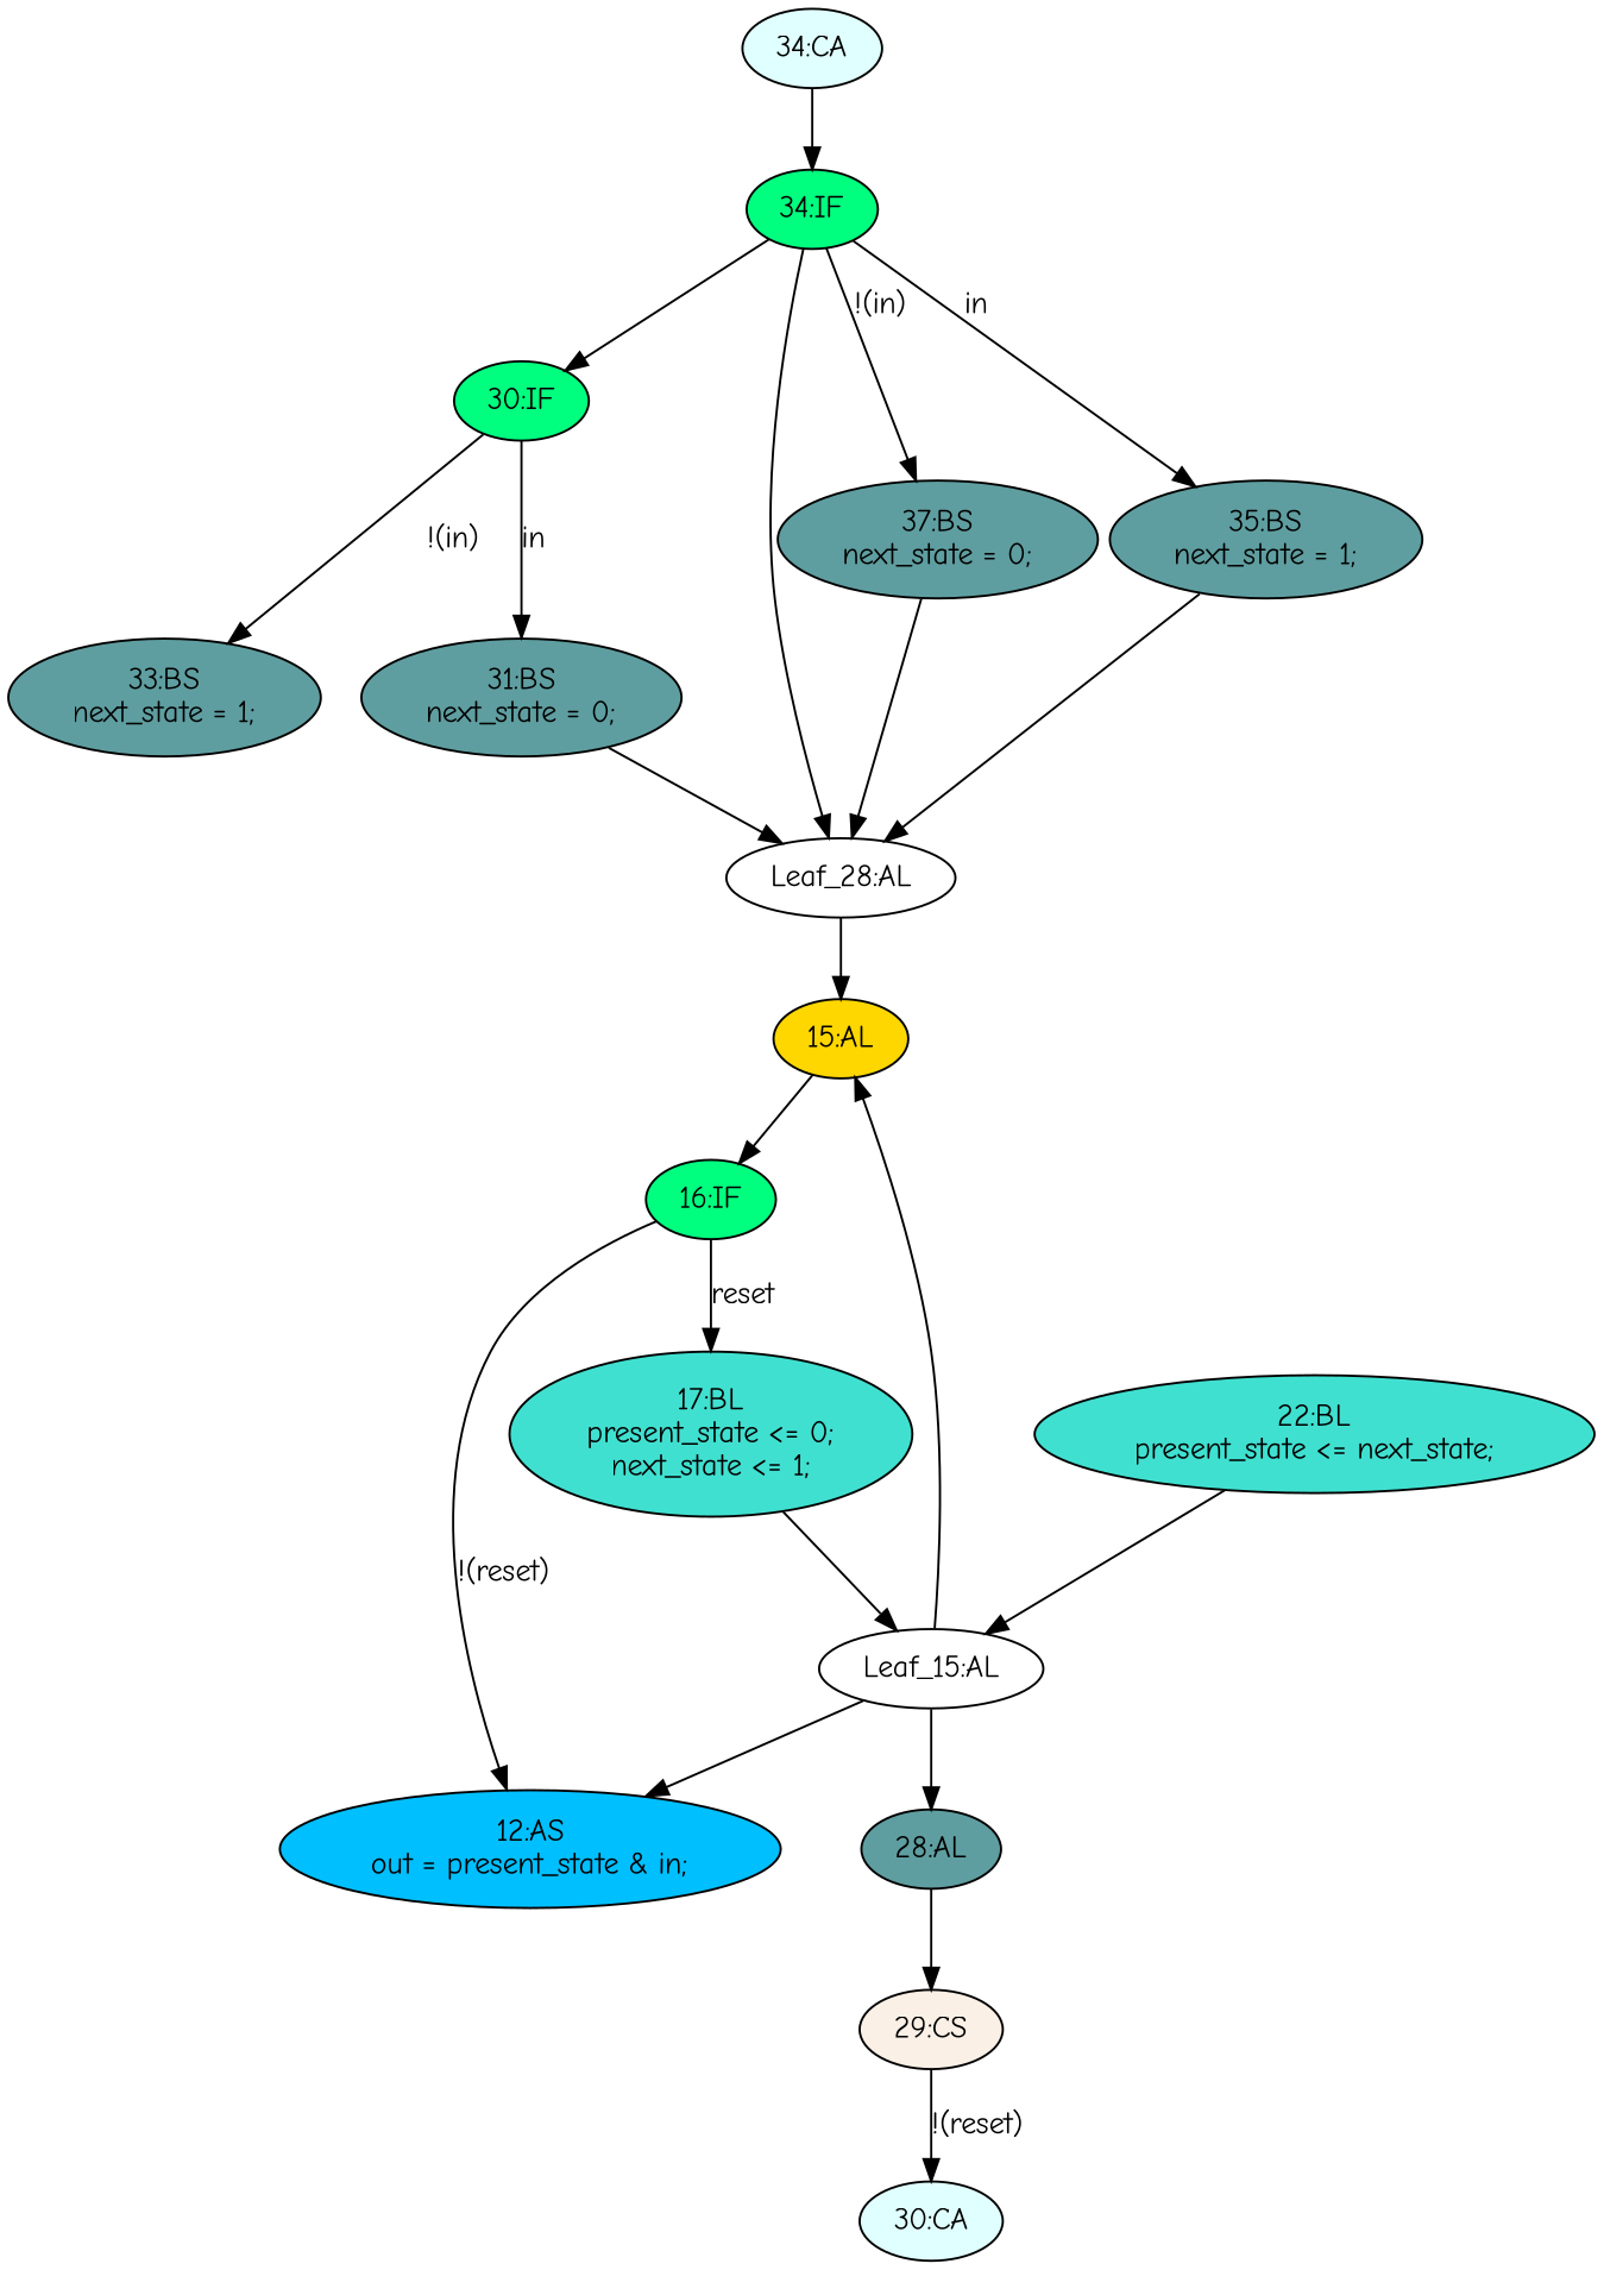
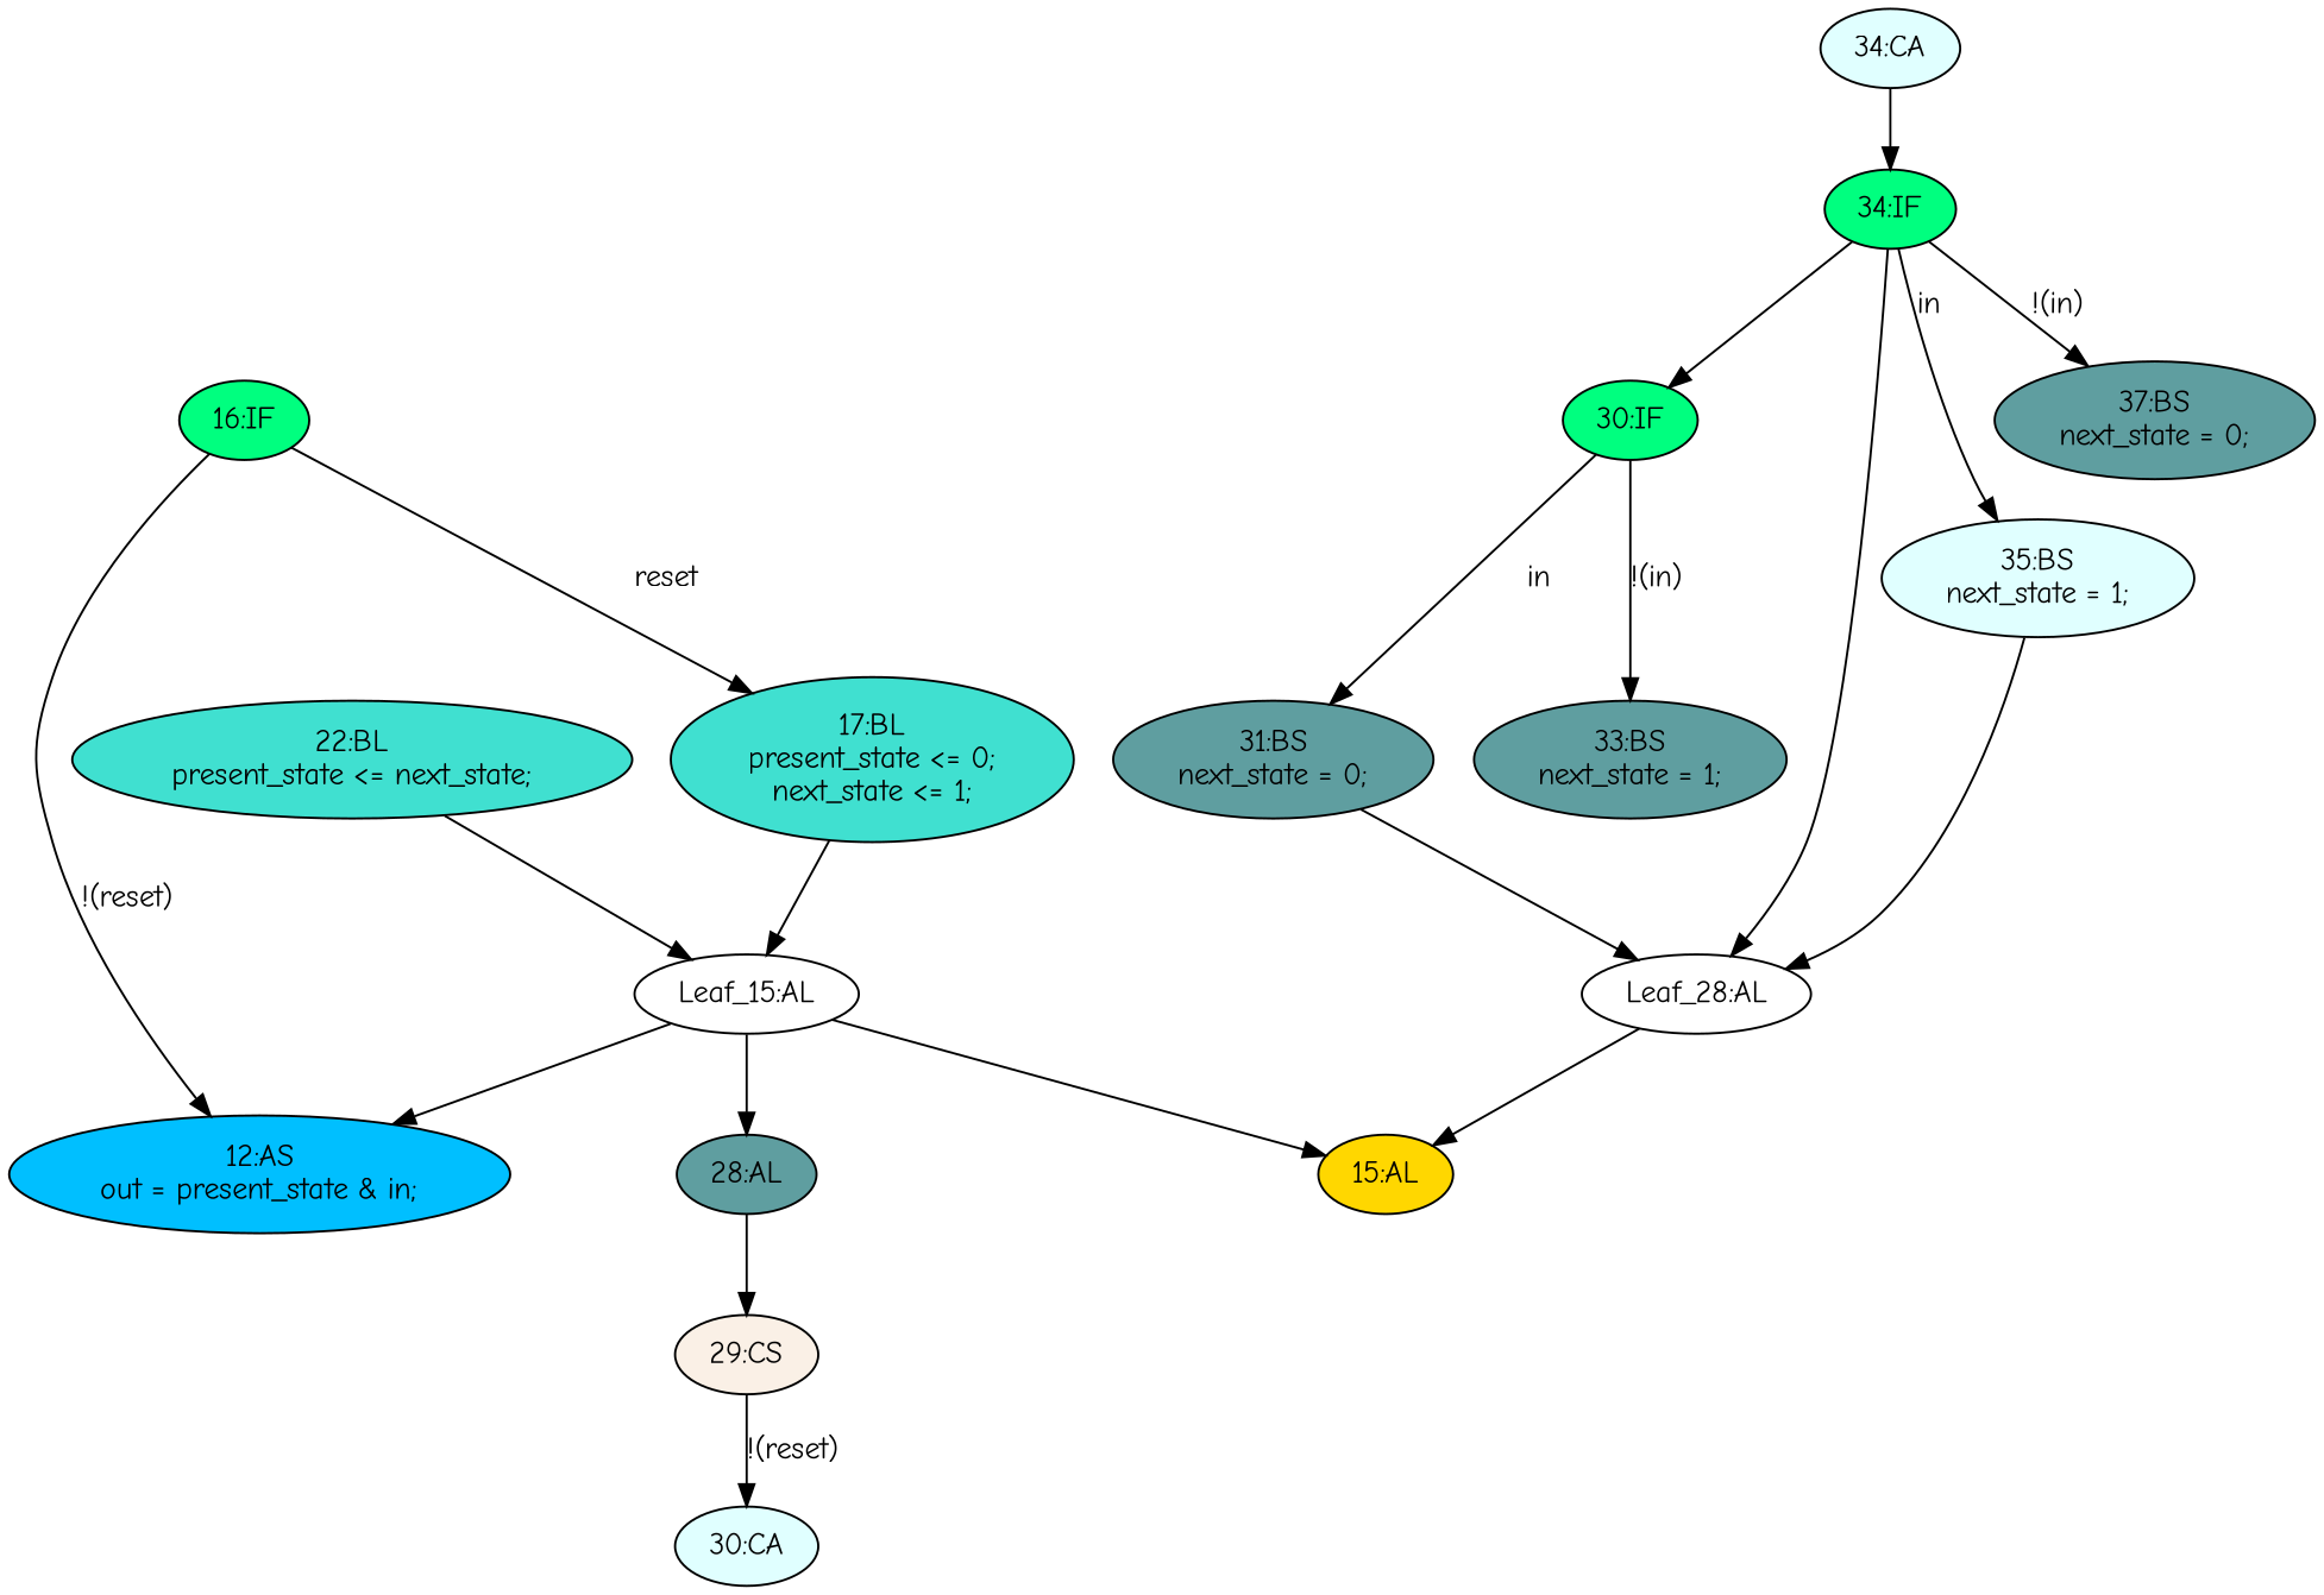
  strict digraph {
    fontname="Comic Neue"
    node [fillcolor=cadetblue fontname="Comic Neue" statements="[]" style=filled typ=BlockingSubstitution]
    edge [cond="[]" fontname="Comic Neue" lineno=None]
    n1 [ast="<pyverilog.vparser.ast.Always object at 0x7f516dd23890>" clk_sens=True fillcolor=gold label="15:AL" sens="['clk', 'reset']" typ=Always use_var="['reset', 'next_state']"]
    n2 [ast="<pyverilog.vparser.ast.IfStatement object at 0x7f516dd31390>" fillcolor=springgreen label="16:IF" typ=IfStatement]
    n3 [ast="<pyverilog.vparser.ast.Block object at 0x7f516dccebd0>" fillcolor=turquoise label="17:BL\npresent_state <= 0;\nnext_state <= 1;" statements="[<pyverilog.vparser.ast.NonblockingSubstitution object at 0x7f516dcce4d0>, <pyverilog.vparser.ast.NonblockingSubstitution object at 0x7f516dd31650>]" typ=Block]
    n4 [ast="<pyverilog.vparser.ast.Assign object at 0x7f516dcd6bd0>" def_var="['out']" fillcolor=deepskyblue label="12:AS\nout = present_state & in;" typ=Assign use_var="['present_state', 'in']"]
    n5 [def_var="['present_state', 'next_state']" label="Leaf_15:AL" fillcolor="" statements="" style="" typ=""]
    n6 [ast="<pyverilog.vparser.ast.Block object at 0x7f516dd3d6d0>" fillcolor=turquoise label="22:BL\npresent_state <= next_state;" statements="[<pyverilog.vparser.ast.NonblockingSubstitution object at 0x7f516dd26650>]" typ=Block]
    n7 [ast="<pyverilog.vparser.ast.Case object at 0x7f516dd26950>" fillcolor=lightcyan label="30:CA" typ=Case]
    n8 [ast="<pyverilog.vparser.ast.IfStatement object at 0x7f516edd5450>" fillcolor=springgreen label="30:IF" typ=IfStatement]
    n9 [ast="<pyverilog.vparser.ast.BlockingSubstitution object at 0x7f516e09ee50>" label="31:BS\nnext_state = 0;" statements="[<pyverilog.vparser.ast.BlockingSubstitution object at 0x7f516e09ee50>]"]
    n10 [ast="<pyverilog.vparser.ast.BlockingSubstitution object at 0x7f516dda0d10>" label="33:BS\nnext_state = 1;" statements="[<pyverilog.vparser.ast.BlockingSubstitution object at 0x7f516dda0d10>]"]
    n11 [def_var="['next_state']" label="Leaf_28:AL" fillcolor="" statements="" style="" typ=""]
    n12 [ast="<pyverilog.vparser.ast.Always object at 0x7f516dd26e90>" clk_sens=False label="28:AL" sens="[]" typ=Always use_var="['present_state', 'in']"]
    n13 [ast="<pyverilog.vparser.ast.CaseStatement object at 0x7f516dd26f50>" fillcolor=linen label="29:CS" typ=CaseStatement]
    n14 [ast="<pyverilog.vparser.ast.Case object at 0x7f516dda0f90>" fillcolor=lightcyan label="34:CA" typ=Case]
    n15 [ast="<pyverilog.vparser.ast.IfStatement object at 0x7f516d998b10>" fillcolor=springgreen label="34:IF" typ=IfStatement]
    n16 [ast="<pyverilog.vparser.ast.BlockingSubstitution object at 0x7f516d998310>" label="37:BS\nnext_state = 0;" statements="[<pyverilog.vparser.ast.BlockingSubstitution object at 0x7f516d998310>]"]
-   n17 [ast="<pyverilog.vparser.ast.BlockingSubstitution object at 0x7f516d998a10>" label="35:BS\nnext_state = 1;" statements="[<pyverilog.vparser.ast.BlockingSubstitution object at 0x7f516d998a10>]"]
-   n1 -> n2
+   n17 [ast="<pyverilog.vparser.ast.BlockingSubstitution object at 0x7f516d998a10>" fillcolor=lightcyan label="35:BS\nnext_state = 1;" statements="[<pyverilog.vparser.ast.BlockingSubstitution object at 0x7f516d998a10>]"]
    n2 -> n3 [cond="['reset']" label=reset lineno=16]
    n2 -> n4 [cond="['reset']" label="!(reset)" lineno=16]
    n3 -> n5
    n5 -> n1 [cond="" lineno=""]
    n5 -> n4 [cond="" lineno=""]
    n5 -> n12 [cond="" lineno=""]
    n6 -> n5
    n8 -> n9 [cond="['in']" label=in lineno=30]
    n8 -> n10 [cond="['in']" label="!(in)" lineno=30]
    n9 -> n11
    n11 -> n1 [cond="" lineno=""]
    n12 -> n13
    n13 -> n7 [cond="['present_state']" label="!(reset)" lineno=29]
    n14 -> n15
    n15 -> n8
    n15 -> n11
    n15 -> n16 [cond="['in']" label="!(in)" lineno=34]
    n15 -> n17 [cond="['in']" label=in lineno=34]
-   n16 -> n11
    n17 -> n11
  }
